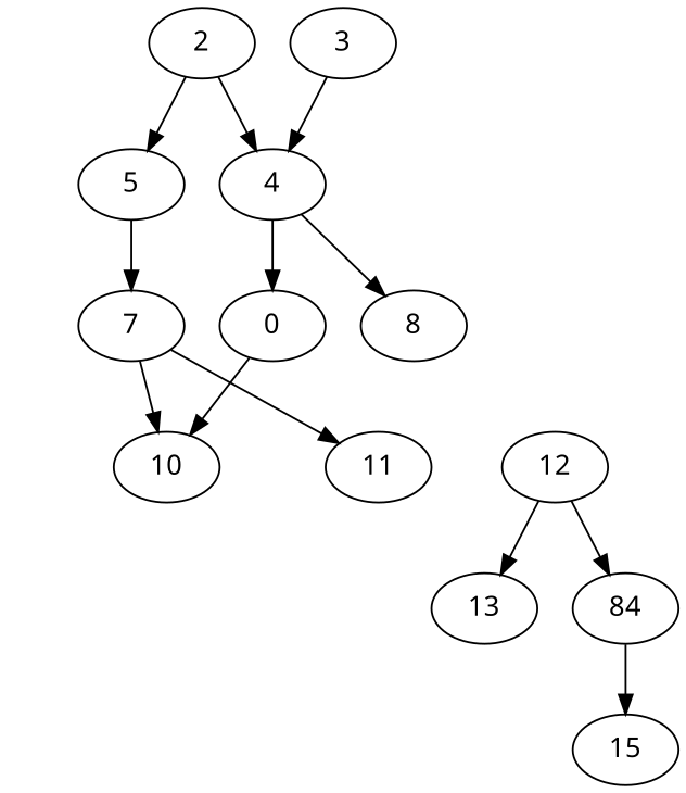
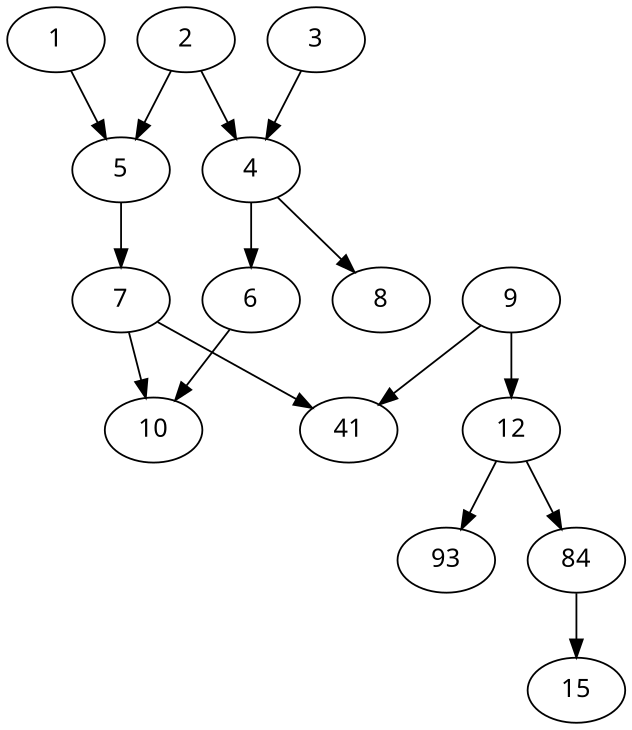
  digraph {
    fontname="Noto Sans"
    node [alpha=0.11 fontname="Noto Sans"]
    edge [fontname="Noto Sans"]
+   1 [alpha=0.08 expect_size=13324288]
    5 [expect_size=27032576]
    7 [alpha=0.05 expect_size=40466432]
    10 [alpha=0.18 expect_size=38537216]
-   11 [alpha=0.20 expect_size=9829376]
+   11 [alpha=0.20 expect_size=9829376 label=41]
    2 [expect_size=31657984]
    4 [expect_size=22393856]
-   6 [alpha=0.01 expect_size=16858112 label=0]
+   6 [alpha=0.01 expect_size=16858112]
    8 [alpha=0.18 expect_size=10932224]
    3 [alpha=0.06 expect_size=20002816]
+   9 [alpha=0.15 expect_size=35577856]
    12 [alpha=0.02 expect_size=29252608]
-   13 [alpha=0.17 expect_size=7233536]
+   13 [alpha=0.17 expect_size=7233536 label=93]
    n14 [alpha=0.09 expect_size=20464640 label=84]
    15 [alpha=0.16 expect_size=45386752]
+   1 -> 5
    5 -> 7
    7 -> 10
    7 -> 11
    2 -> 5
    2 -> 4
    4 -> 6
    4 -> 8
    6 -> 10
    3 -> 4
+   9 -> 11
+   9 -> 12
    12 -> 13
    12 -> n14
    n14 -> 15
  }
